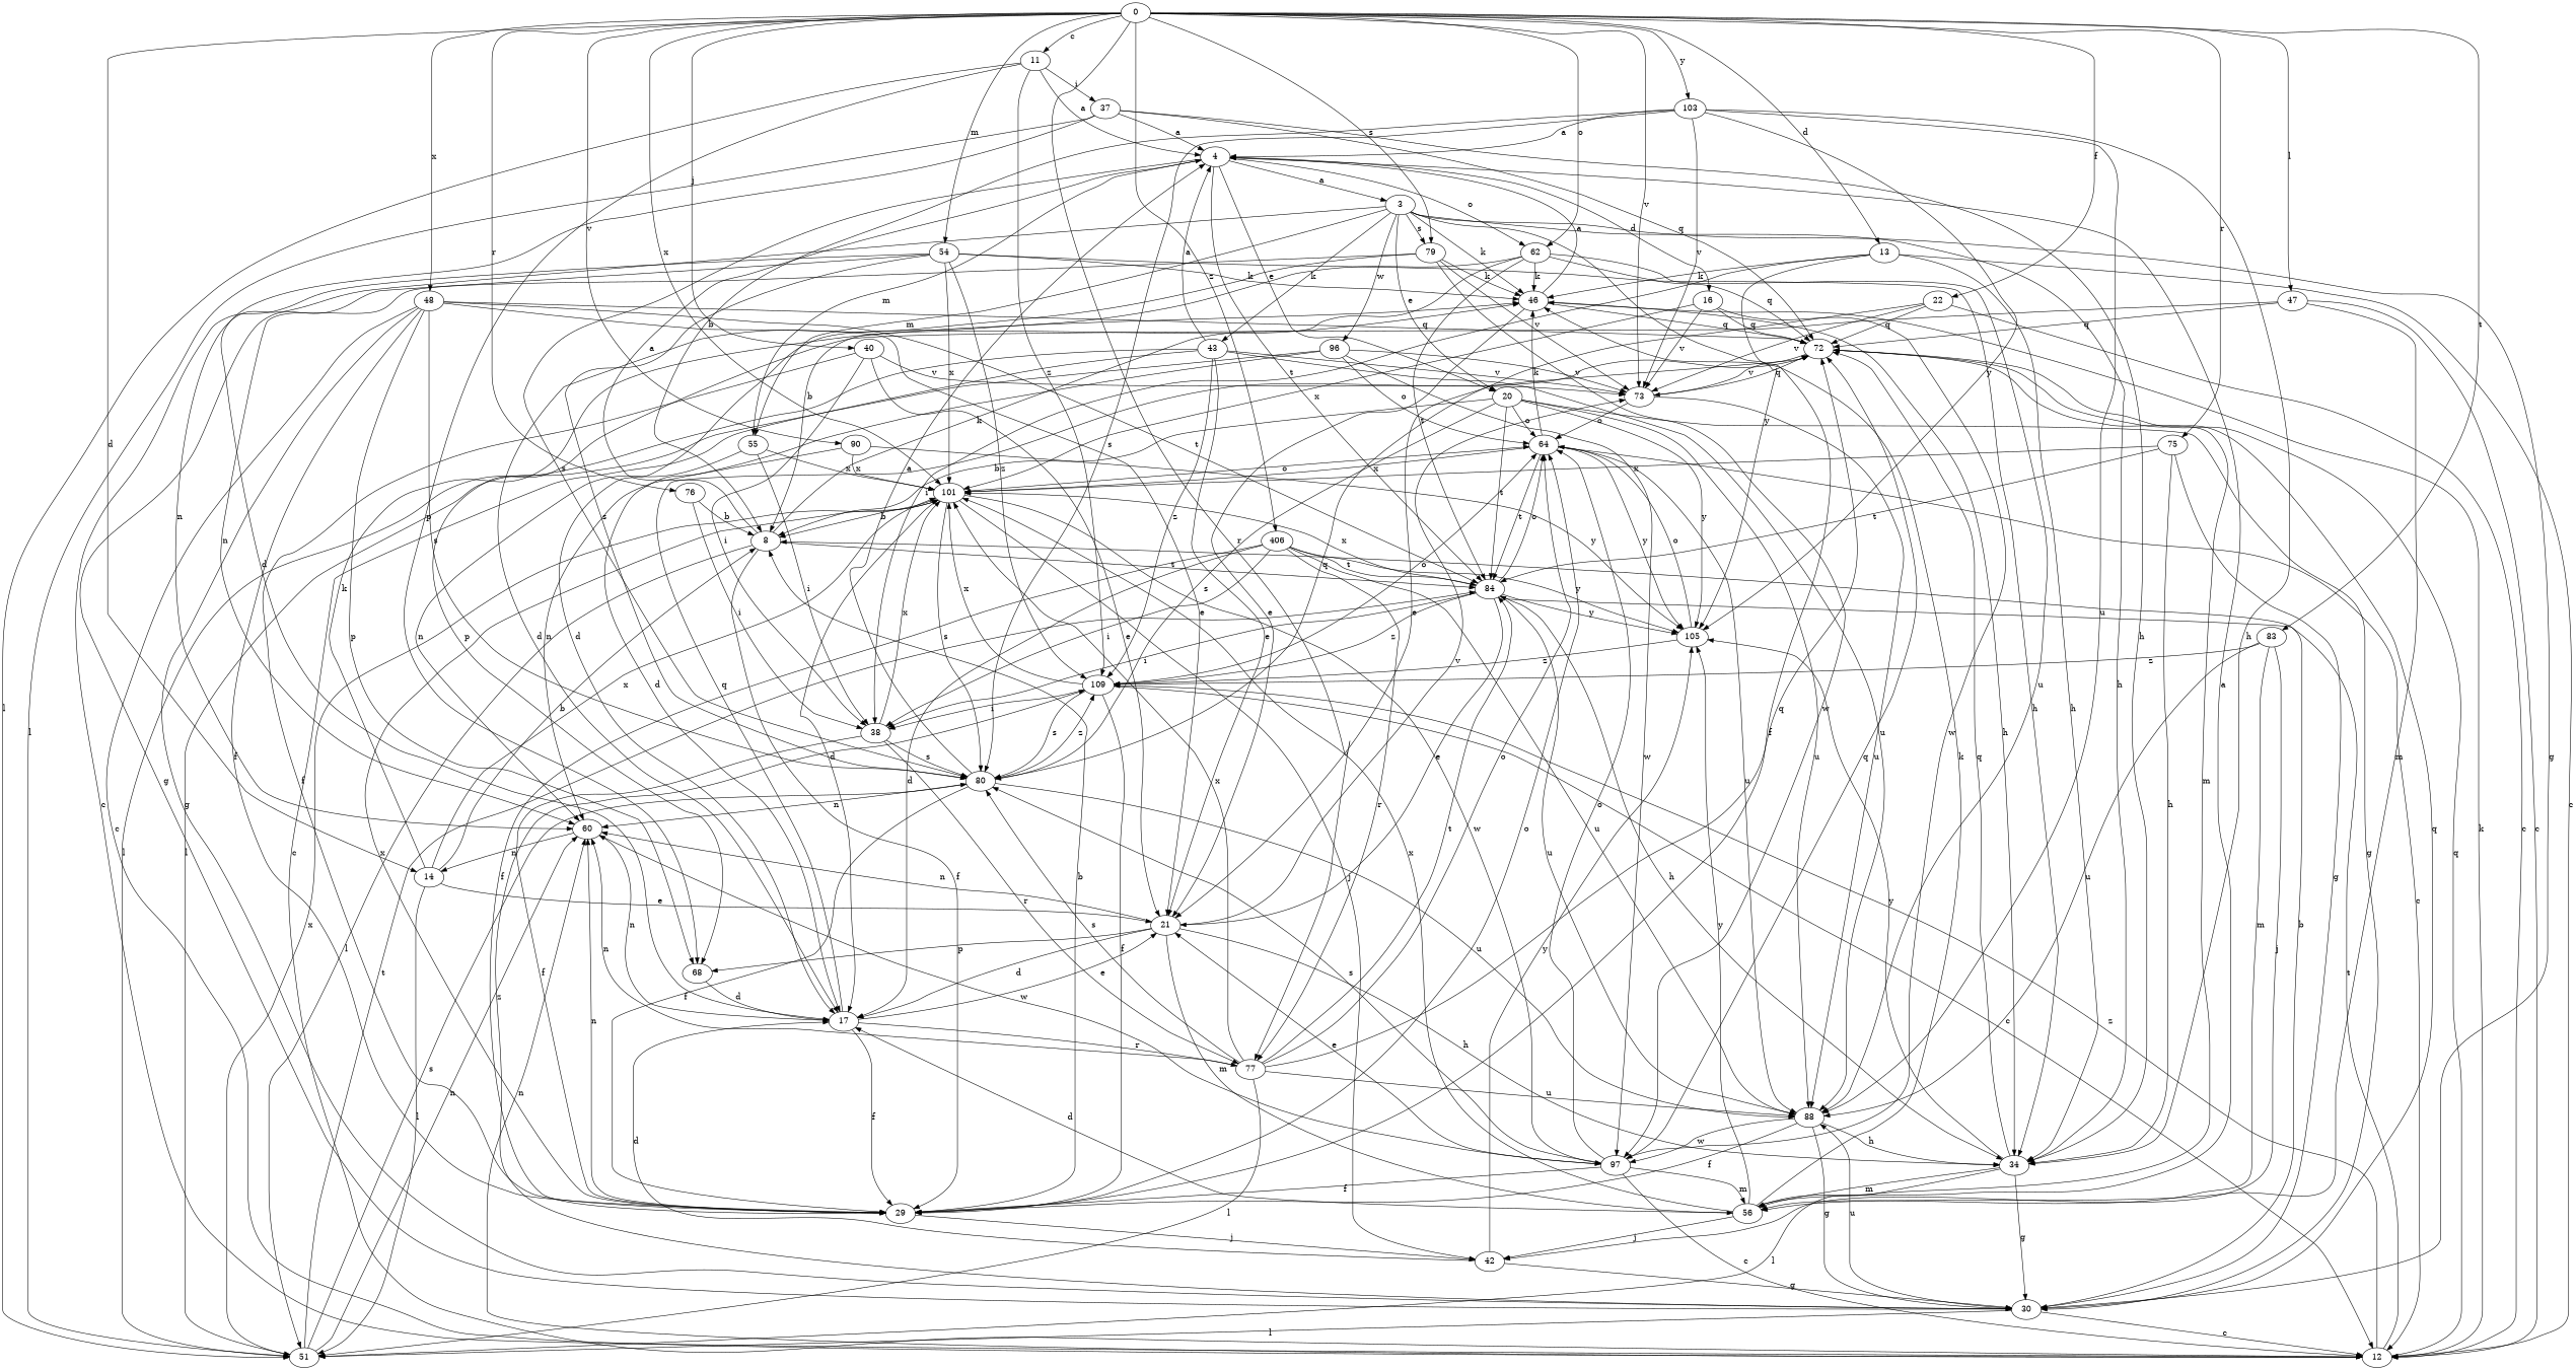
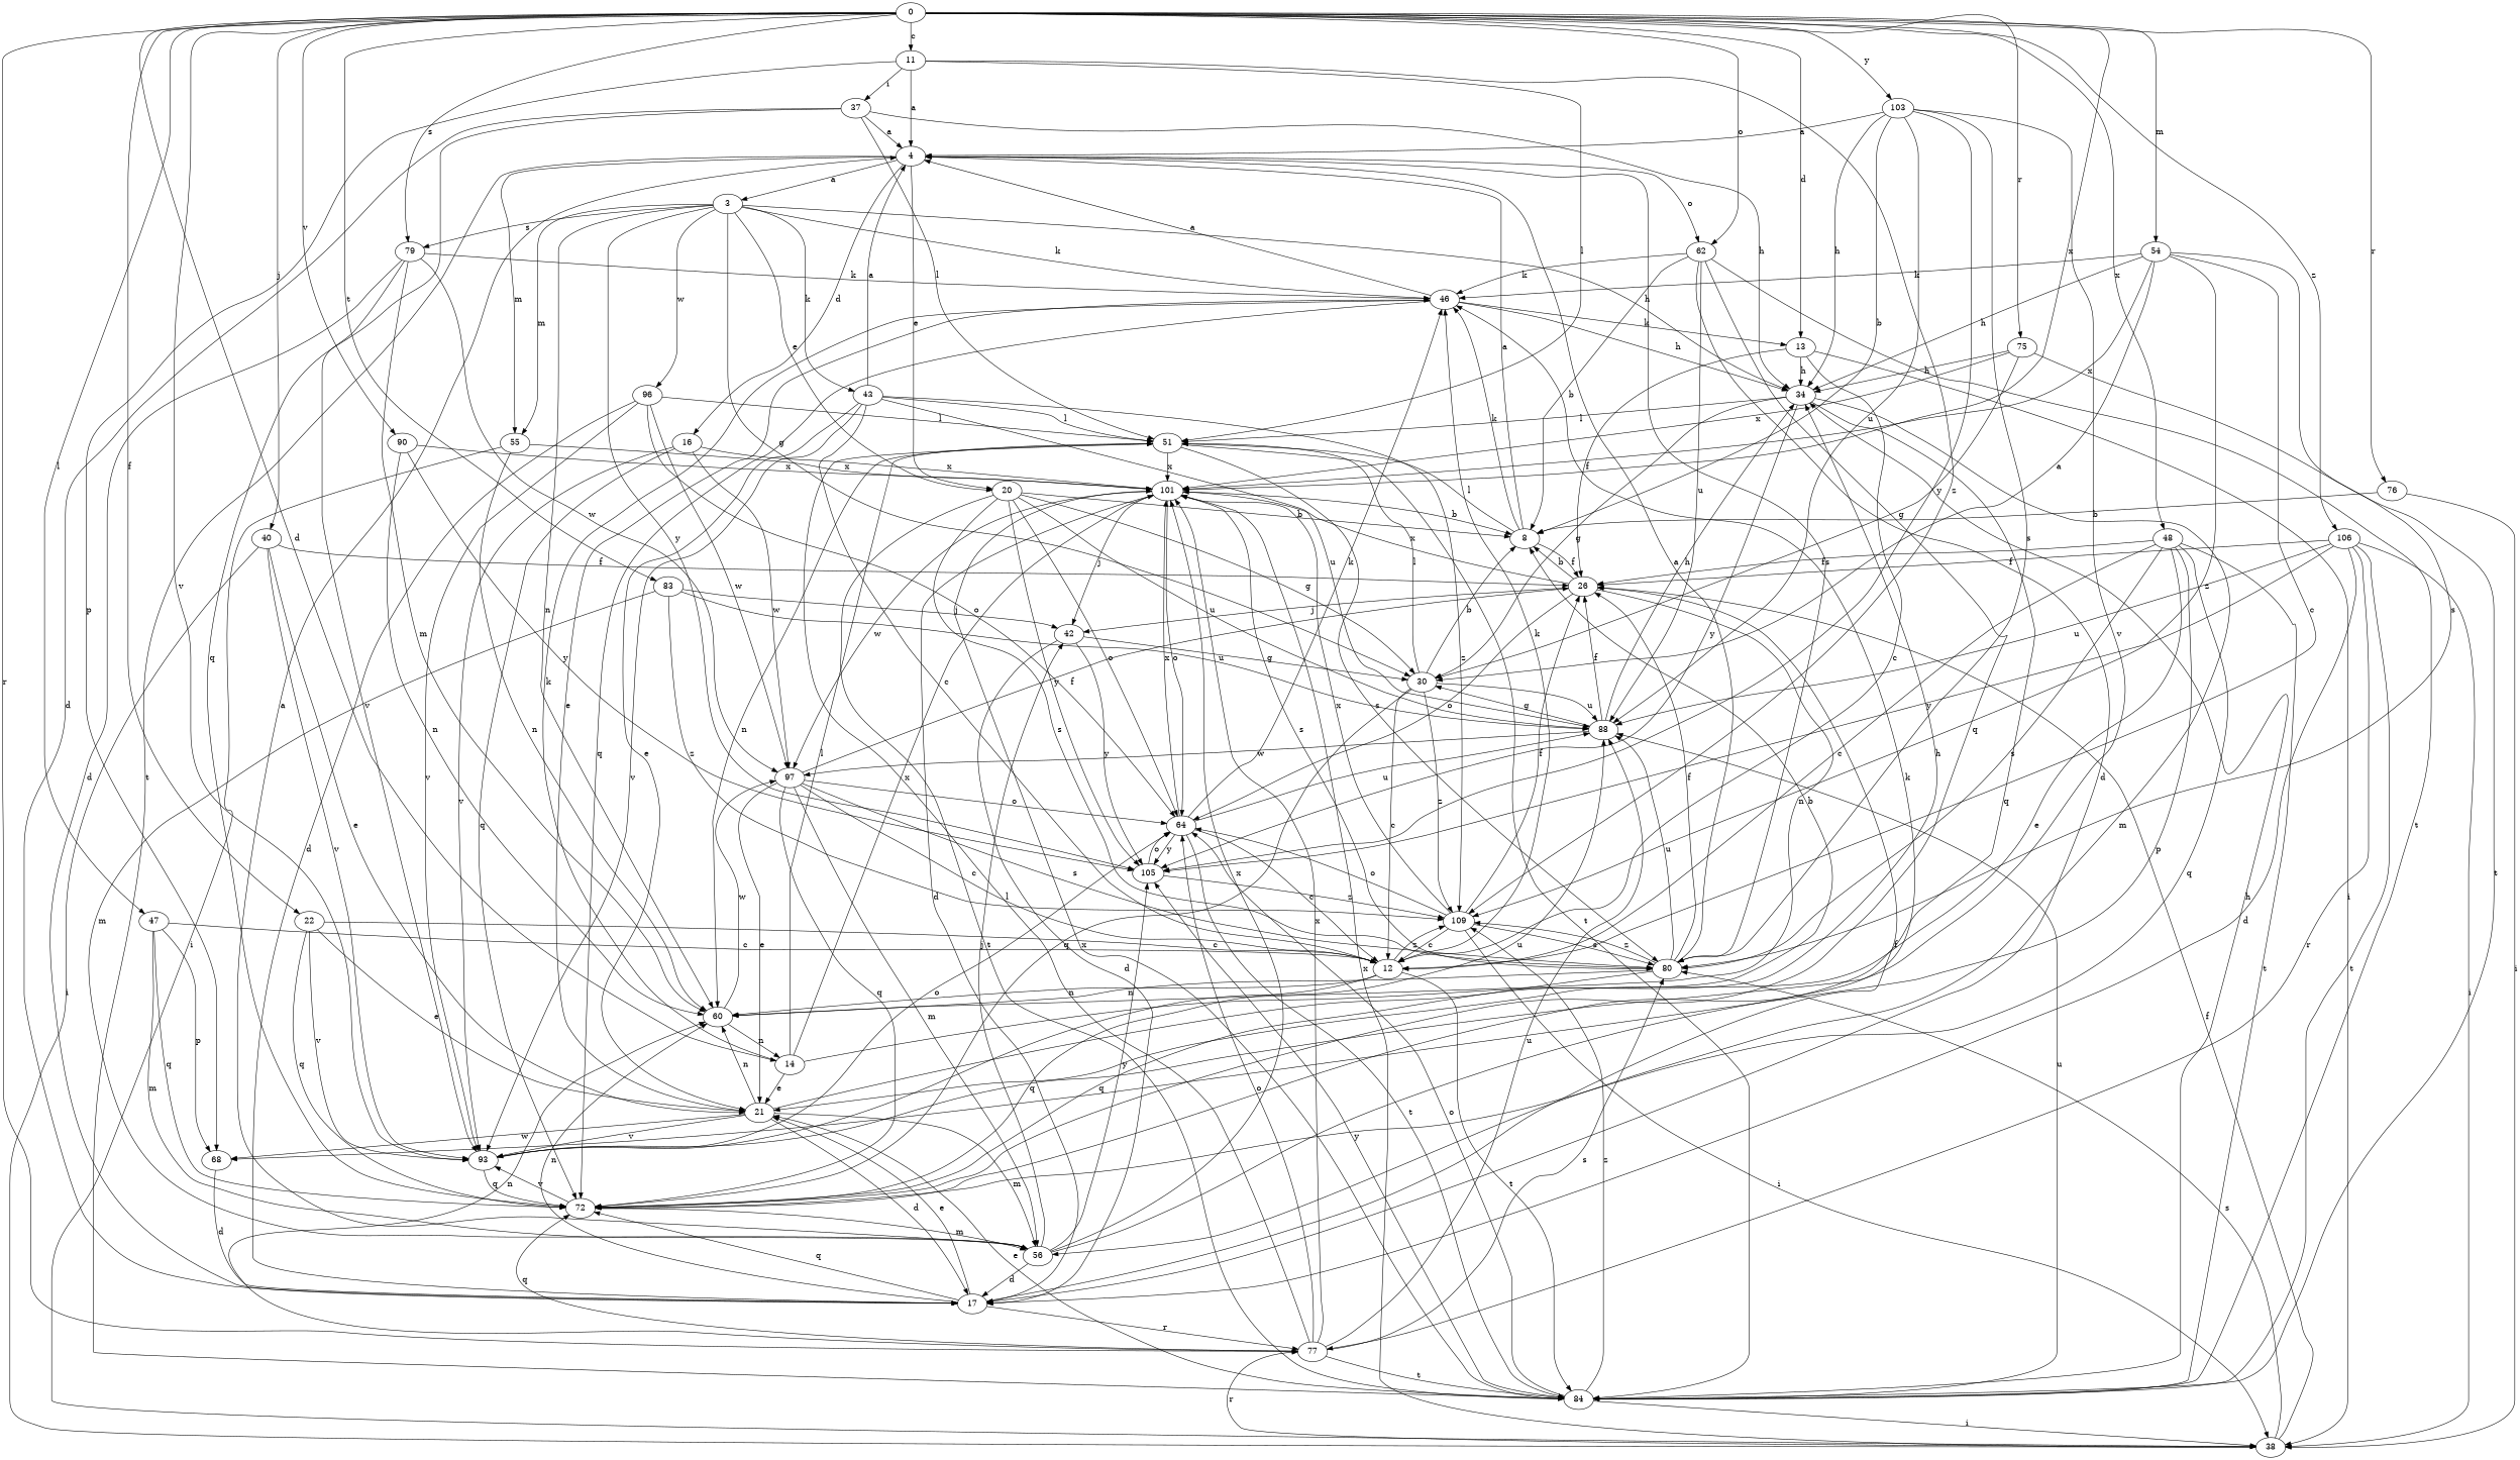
  strict digraph {
    0
    11
    13
    14
    22
    40
    47
    54
    62
    75
    76
    77
    79
    83
    90
-   93 [label=73]
+   93
    n17 [label=48]
    101
    103
-   106 [label=406]
+   106
    4
    51
    37
    68
    109
    34
    46
-   26 [label=29]
+   26
    12
    38
    8
    21
    72
    56
    30
    80
    84
    17
    88
    60
    64
    97
    42
    105
    3
    20
    43
    55
    96
    16
    0 -> 11 [label=c]
    0 -> 13 [label=d]
    0 -> 14 [label=d]
    0 -> 22 [label=f]
    0 -> 40 [label=j]
    0 -> 47 [label=l]
    0 -> 54 [label=m]
    0 -> 62 [label=o]
    0 -> 75 [label=r]
    0 -> 76 [label=r]
    0 -> 77 [label=r]
    0 -> 79 [label=s]
    0 -> 83 [label=t]
    0 -> 90 [label=v]
    0 -> 93 [label=v]
    0 -> n17 [label=x]
    0 -> 101 [label=x]
    0 -> 103 [label=y]
    0 -> 106 [label=z]
    11 -> 4 [label=a]
    11 -> 51 [label=l]
    11 -> 37 [label=i]
    11 -> 68 [label=p]
    11 -> 109 [label=z]
    13 -> 34 [label=h]
-   13 -> 46 [label=k]
+   46 -> 13 [label=k]
    13 -> 26 [label=f]
    13 -> 12 [label=c]
    13 -> 38 [label=i]
    14 -> 101 [label=x]
    14 -> 51 [label=l]
    14 -> 46 [label=k]
    14 -> 8 [label=b]
    14 -> 21 [label=e]
    22 -> 93 [label=v]
    22 -> 12 [label=c]
    22 -> 21 [label=e]
    22 -> 72 [label=q]
    40 -> 93 [label=v]
    40 -> 26 [label=f]
    40 -> 38 [label=i]
    40 -> 21 [label=e]
    47 -> 68 [label=p]
    47 -> 12 [label=c]
    47 -> 72 [label=q]
    47 -> 56 [label=m]
    54 -> 101 [label=x]
    54 -> 109 [label=z]
    54 -> 34 [label=h]
    54 -> 46 [label=k]
    54 -> 12 [label=c]
-   54 -> 30 [label=g]
+   54 -> 30 [label=a]
    54 -> 80 [label=s]
    62 -> 46 [label=k]
    62 -> 8 [label=b]
    62 -> 72 [label=q]
    62 -> 84 [label=t]
    62 -> 17 [label=d]
    62 -> 88 [label=u]
    75 -> 101 [label=x]
    75 -> 34 [label=h]
    75 -> 30 [label=g]
    75 -> 84 [label=t]
    76 -> 38 [label=i]
    76 -> 8 [label=b]
    77 -> 101 [label=x]
    77 -> 51 [label=l]
    77 -> 72 [label=q]
    77 -> 80 [label=s]
    77 -> 84 [label=t]
    77 -> 88 [label=u]
    77 -> 60 [label=n]
    77 -> 64 [label=o]
    79 -> 93 [label=v]
    79 -> 46 [label=k]
    79 -> 17 [label=d]
-   79 -> 60 [label=n]
+   79 -> 60 [label=m]
    79 -> 97 [label=w]
    83 -> 109 [label=z]
    83 -> 56 [label=m]
    83 -> 88 [label=u]
    83 -> 42 [label=j]
    90 -> 101 [label=x]
    90 -> 60 [label=n]
    90 -> 105 [label=y]
    93 -> 72 [label=q]
    93 -> 88 [label=u]
    93 -> 64 [label=o]
    n17 -> 68 [label=p]
    n17 -> 26 [label=f]
    n17 -> 12 [label=c]
    n17 -> 21 [label=e]
    n17 -> 72 [label=q]
-   n17 -> 30 [label=g]
    n17 -> 80 [label=s]
    n17 -> 84 [label=t]
    101 -> 8 [label=b]
    101 -> 80 [label=s]
    101 -> 17 [label=d]
    101 -> 64 [label=o]
    101 -> 97 [label=w]
    101 -> 42 [label=j]
    103 -> 93 [label=v]
    103 -> 4 [label=a]
    103 -> 34 [label=h]
    103 -> 8 [label=b]
    103 -> 80 [label=s]
    103 -> 88 [label=u]
    103 -> 105 [label=y]
    106 -> 77 [label=r]
    106 -> 26 [label=f]
    106 -> 38 [label=i]
    106 -> 84 [label=t]
    106 -> 17 [label=d]
    106 -> 88 [label=u]
    106 -> 105 [label=y]
    4 -> 62 [label=o]
    4 -> 80 [label=s]
    4 -> 84 [label=t]
    4 -> 3 [label=a]
    4 -> 20 [label=e]
    4 -> 55 [label=m]
    4 -> 16 [label=d]
    51 -> 101 [label=x]
    51 -> 80 [label=s]
    51 -> 84 [label=t]
    51 -> 60 [label=n]
    37 -> 4 [label=a]
    37 -> 51 [label=l]
    37 -> 34 [label=h]
    37 -> 72 [label=q]
    37 -> 17 [label=d]
    68 -> 17 [label=d]
    109 -> 101 [label=x]
    109 -> 26 [label=f]
    109 -> 12 [label=c]
    109 -> 38 [label=i]
    109 -> 80 [label=s]
    109 -> 64 [label=o]
    34 -> 51 [label=l]
    34 -> 72 [label=q]
    34 -> 56 [label=m]
    34 -> 30 [label=g]
    34 -> 105 [label=y]
    46 -> 4 [label=a]
    46 -> 34 [label=h]
    46 -> 21 [label=e]
    46 -> 72 [label=q]
    26 -> 101 [label=x]
    26 -> 8 [label=b]
    26 -> 60 [label=n]
    26 -> 64 [label=o]
    26 -> 42 [label=j]
    12 -> 109 [label=z]
    12 -> 46 [label=k]
    12 -> 72 [label=q]
    12 -> 84 [label=t]
    12 -> 60 [label=n]
    38 -> 77 [label=r]
    38 -> 101 [label=x]
    38 -> 26 [label=f]
    38 -> 80 [label=s]
    8 -> 4 [label=a]
    8 -> 51 [label=l]
    8 -> 46 [label=k]
    8 -> 26 [label=f]
-   8 -> 84 [label=t]
    21 -> 93 [label=v]
-   21 -> 68 [label=p]
+   21 -> 68 [label=w]
    21 -> 34 [label=h]
    21 -> 56 [label=m]
    21 -> 17 [label=d]
    21 -> 60 [label=n]
    72 -> 93 [label=v]
    72 -> 56 [label=m]
    56 -> 101 [label=x]
    56 -> 4 [label=a]
    56 -> 46 [label=k]
    56 -> 17 [label=d]
    56 -> 42 [label=j]
    56 -> 105 [label=y]
    30 -> 51 [label=l]
    30 -> 109 [label=z]
    30 -> 12 [label=c]
    30 -> 8 [label=b]
    30 -> 72 [label=q]
    30 -> 88 [label=u]
    80 -> 4 [label=a]
    80 -> 109 [label=z]
    80 -> 26 [label=f]
    80 -> 72 [label=q]
    80 -> 88 [label=u]
    80 -> 60 [label=n]
    84 -> 101 [label=x]
    84 -> 109 [label=z]
    84 -> 34 [label=h]
    84 -> 38 [label=i]
    84 -> 21 [label=e]
    84 -> 88 [label=u]
    84 -> 64 [label=o]
    84 -> 105 [label=y]
    17 -> 77 [label=r]
    17 -> 26 [label=f]
    17 -> 21 [label=e]
    17 -> 72 [label=q]
    17 -> 60 [label=n]
    88 -> 34 [label=h]
    88 -> 26 [label=f]
    88 -> 30 [label=g]
    88 -> 97 [label=w]
    60 -> 14 [label=n]
    60 -> 97 [label=w]
    64 -> 101 [label=x]
    64 -> 46 [label=k]
    64 -> 12 [label=c]
    64 -> 84 [label=t]
    64 -> 88 [label=u]
    64 -> 105 [label=y]
    97 -> 26 [label=f]
    97 -> 12 [label=c]
    97 -> 21 [label=e]
    97 -> 72 [label=q]
    97 -> 56 [label=m]
    97 -> 80 [label=s]
    97 -> 64 [label=o]
    42 -> 30 [label=g]
    42 -> 17 [label=d]
    42 -> 105 [label=y]
    105 -> 109 [label=z]
    105 -> 64 [label=o]
    3 -> 79 [label=s]
    3 -> 34 [label=h]
    3 -> 46 [label=k]
    3 -> 30 [label=g]
    3 -> 60 [label=n]
    3 -> 105 [label=y]
    3 -> 20 [label=e]
    3 -> 43 [label=k]
    3 -> 55 [label=m]
    3 -> 96 [label=w]
    20 -> 8 [label=b]
    20 -> 30 [label=g]
    20 -> 80 [label=s]
    20 -> 84 [label=t]
    20 -> 88 [label=u]
    20 -> 64 [label=o]
    20 -> 105 [label=y]
    43 -> 93 [label=v]
    43 -> 4 [label=a]
    43 -> 51 [label=l]
    43 -> 109 [label=z]
    43 -> 12 [label=c]
    43 -> 21 [label=e]
    43 -> 88 [label=u]
    55 -> 101 [label=x]
    55 -> 38 [label=i]
    55 -> 60 [label=n]
    96 -> 93 [label=v]
    96 -> 51 [label=l]
    96 -> 17 [label=d]
    96 -> 64 [label=o]
    96 -> 97 [label=w]
    16 -> 93 [label=v]
    16 -> 101 [label=x]
    16 -> 72 [label=q]
    16 -> 97 [label=w]
  }
